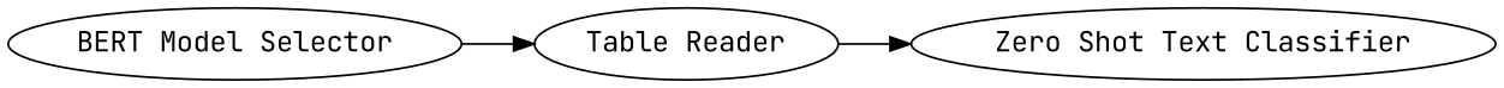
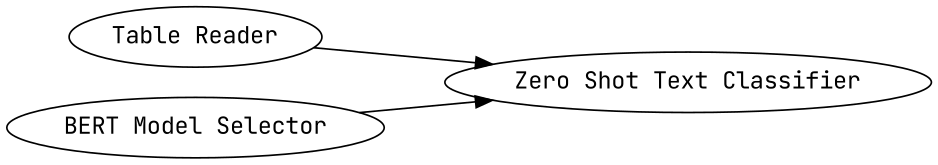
  digraph {
    fontname="JetBrains Mono"
    rankdir=LR
    node [fontname="JetBrains Mono"]
    edge [fontname="JetBrains Mono"]
    n1 [label="Table Reader"]
    n2 [label="Zero Shot Text Classifier"]
    n3 [label="BERT Model Selector"]
    n1 -> n2
-   n3 -> n1
+   n3 -> n2
  }
